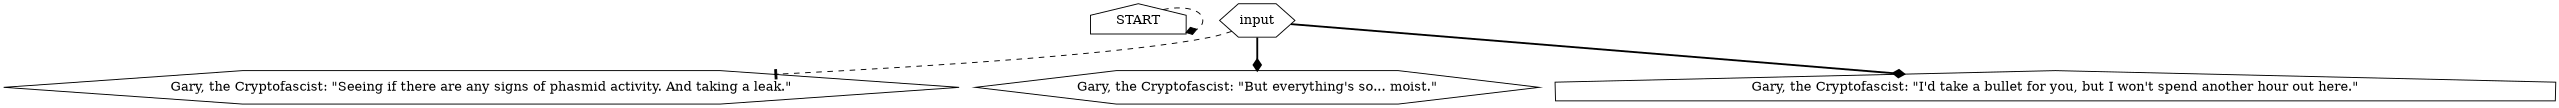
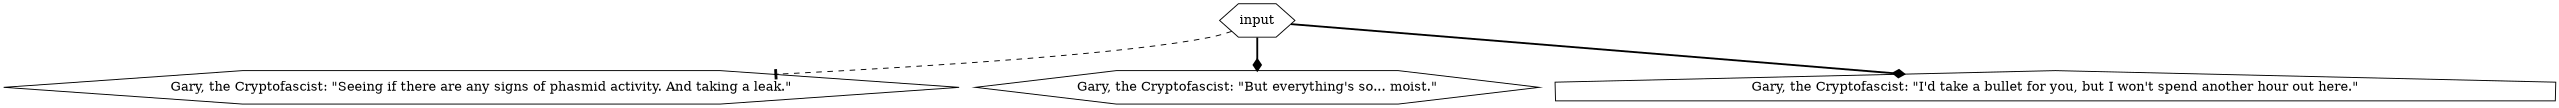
  digraph {
    node [shape=hexagon]
    edge [style=dashed arrowhead=diamond]
-   n1 [label=START shape=house]
    n2 [label=input]
    n3 [label="Gary, the Cryptofascist: \"Seeing if there are any signs of phasmid activity. And taking a leak.\""]
    n4 [label="Gary, the Cryptofascist: \"But everything's so... moist.\""]
    n5 [label="Gary, the Cryptofascist: \"I'd take a bullet for you, but I won't spend another hour out here.\"" shape=house]
-   n1 -> n1
    n2 -> n3 [arrowhead=tee]
    n2 -> n4 [style=bold]
    n2 -> n5 [style=bold]
  }
